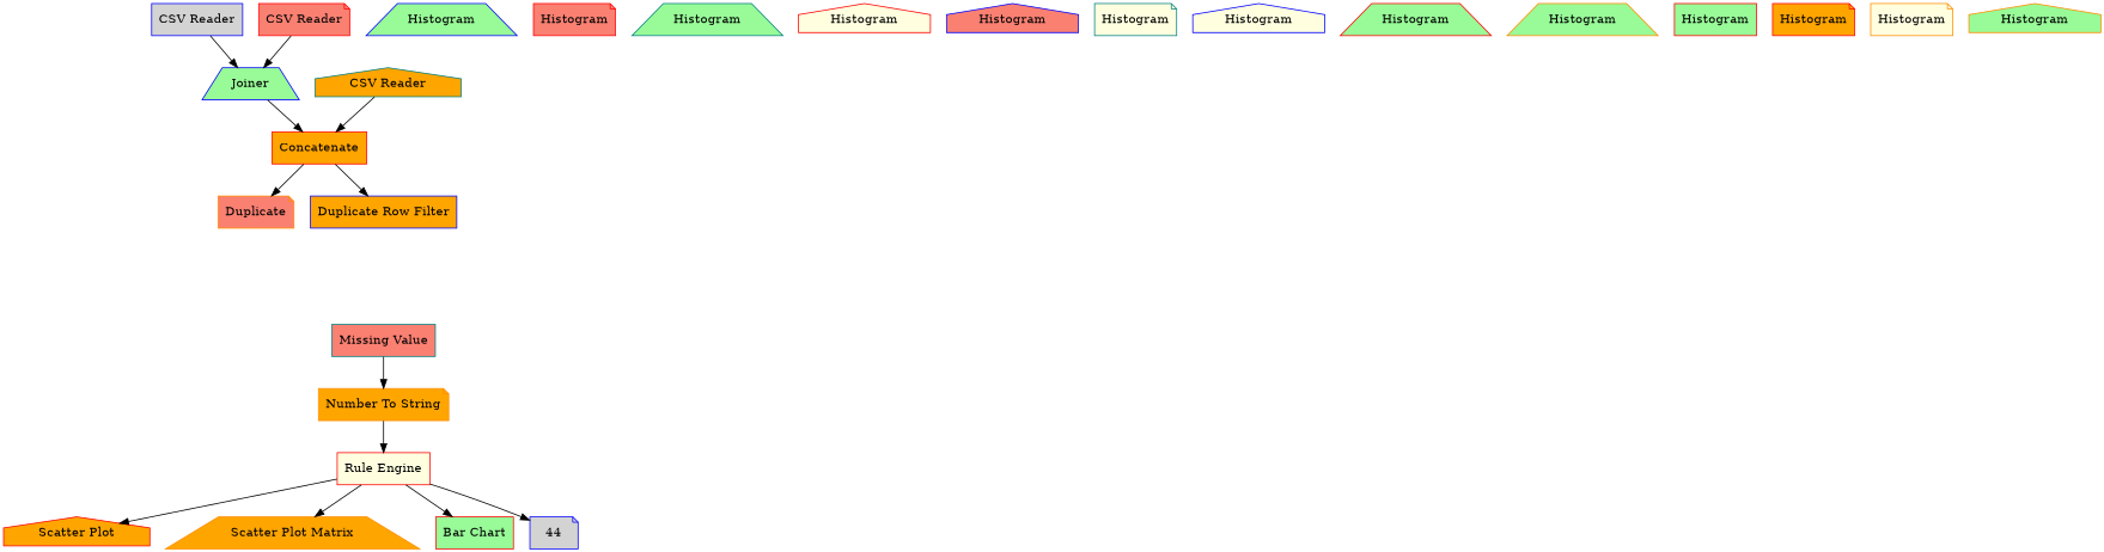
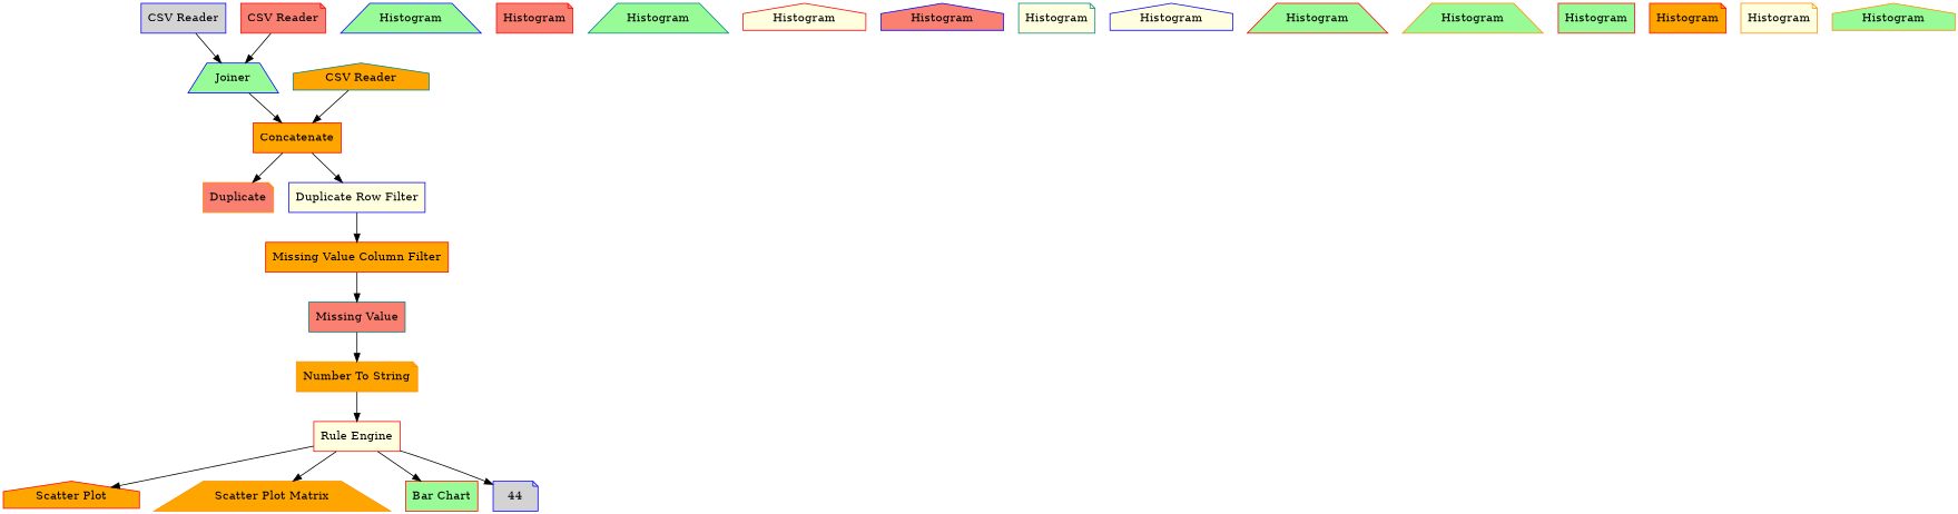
  digraph {
    rankdir=TB
    node [color=red fillcolor=orange shape=box style=filled]
    n1 [label=Concatenate]
    n2 [color=darkorange fillcolor=salmon label=Duplicate shape=note]
-   n3 [color=blue label="Duplicate Row Filter"]
+   n3 [color=blue fillcolor=lightyellow label="Duplicate Row Filter"]
+   n4 [label="Missing Value Column Filter"]
    n5 [color=teal fillcolor=salmon label="Missing Value"]
    n6 [color=darkorange label="Number To String" shape=note]
    n7 [fillcolor=lightyellow label="Rule Engine"]
    n8 [color=blue fillcolor=palegreen label=Joiner shape=trapezium]
    n9 [label="Scatter Plot" shape=house]
    n10 [color=blue fillcolor=lightgrey label="CSV Reader"]
    n11 [fillcolor=salmon label="CSV Reader" shape=note]
    n12 [color=teal label="CSV Reader" shape=house]
    n13 [color=darkorange label="Scatter Plot Matrix" shape=trapezium]
    n14 [fillcolor=palegreen label="Bar Chart"]
    44 [color=blue fillcolor=lightgrey shape=note]
    n16 [color=blue fillcolor=palegreen label=Histogram shape=trapezium]
    n17 [fillcolor=salmon label=Histogram shape=note]
    n18 [color=teal fillcolor=palegreen label=Histogram shape=trapezium]
    n19 [fillcolor=lightyellow label=Histogram shape=house]
    n20 [color=blue fillcolor=salmon label=Histogram shape=house]
    n21 [color=teal fillcolor=lightyellow label=Histogram shape=note]
    n22 [color=blue fillcolor=lightyellow label=Histogram shape=house]
    n23 [fillcolor=palegreen label=Histogram shape=trapezium]
    n24 [color=darkorange fillcolor=palegreen label=Histogram shape=trapezium]
    n25 [fillcolor=palegreen label=Histogram]
    n26 [label=Histogram shape=note]
    n27 [color=darkorange fillcolor=lightyellow label=Histogram shape=note]
    n28 [color=darkorange fillcolor=palegreen label=Histogram shape=house]
    n1 -> n2
    n1 -> n3
+   n3 -> n4
+   n4 -> n5
    n5 -> n6
    n6 -> n7
    n7 -> n9
    n7 -> n13
    n7 -> n14
    n7 -> 44
    n8 -> n1
    n10 -> n8
    n11 -> n8
    n12 -> n1
  }
